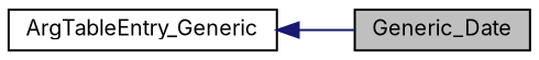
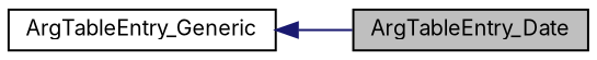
  digraph {
    rankdir=LR
    fontname=Inter
    node [color=black fontname=Inter fontsize=10 shape=record style=filled]
-   n1 [fillcolor=grey75 fontcolor=black height=0.2 label=Generic_Date width=0.4]
+   n1 [fillcolor=grey75 fontcolor=black height=0.2 label=ArgTableEntry_Date width=0.4]
    n2 [fillcolor=white height=0.2 label=ArgTableEntry_Generic width=0.4]
    n2 -> n1 [color=midnightblue dir=back fontname=Inter fontsize=10 labelfontname=Helvetica labelfontsize=10 style=solid]
  }
